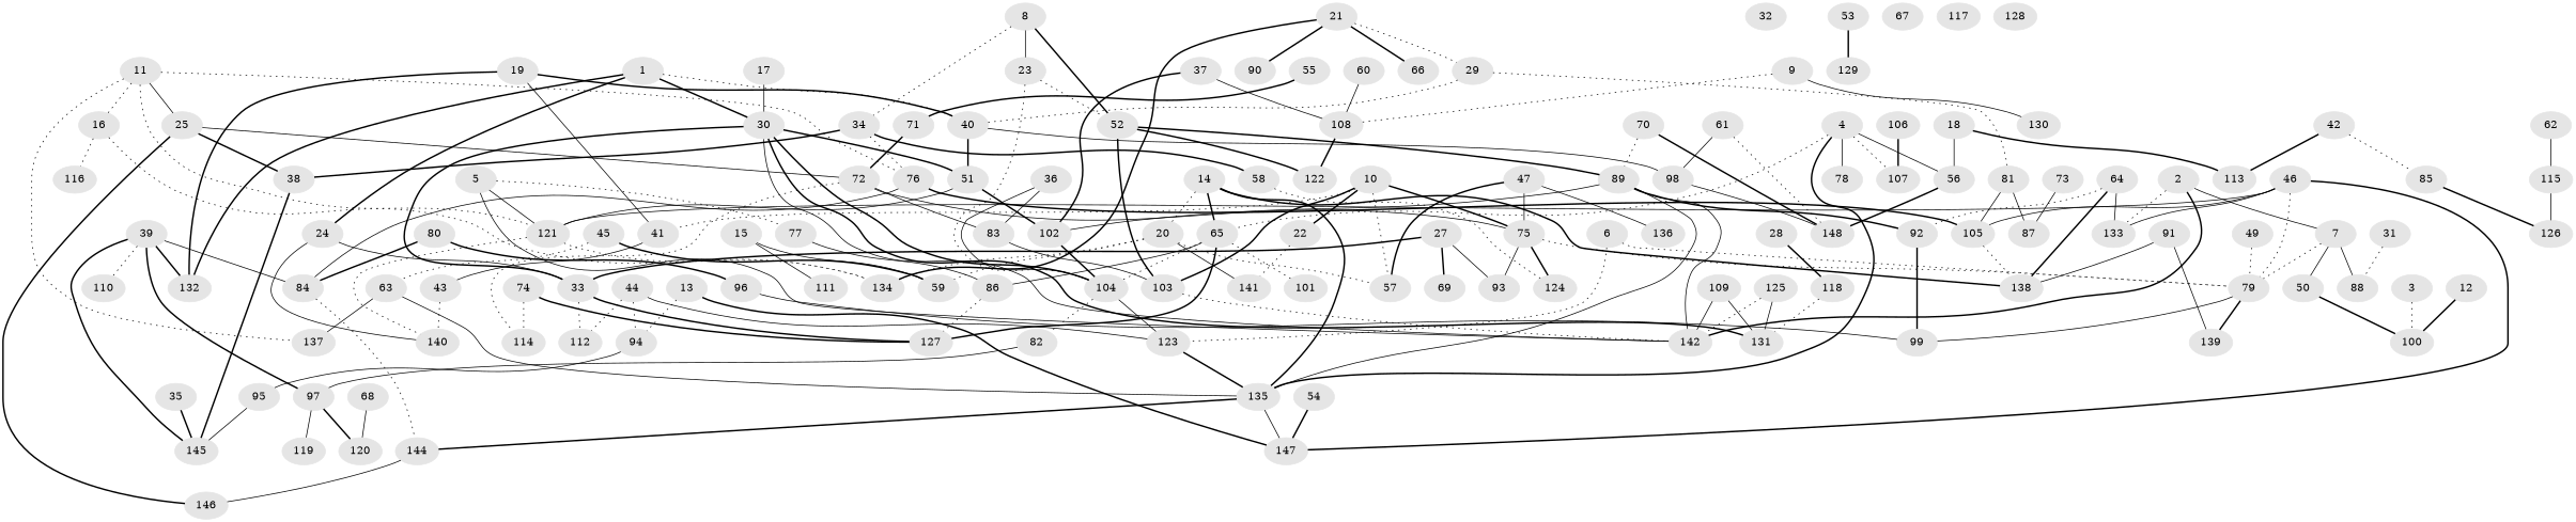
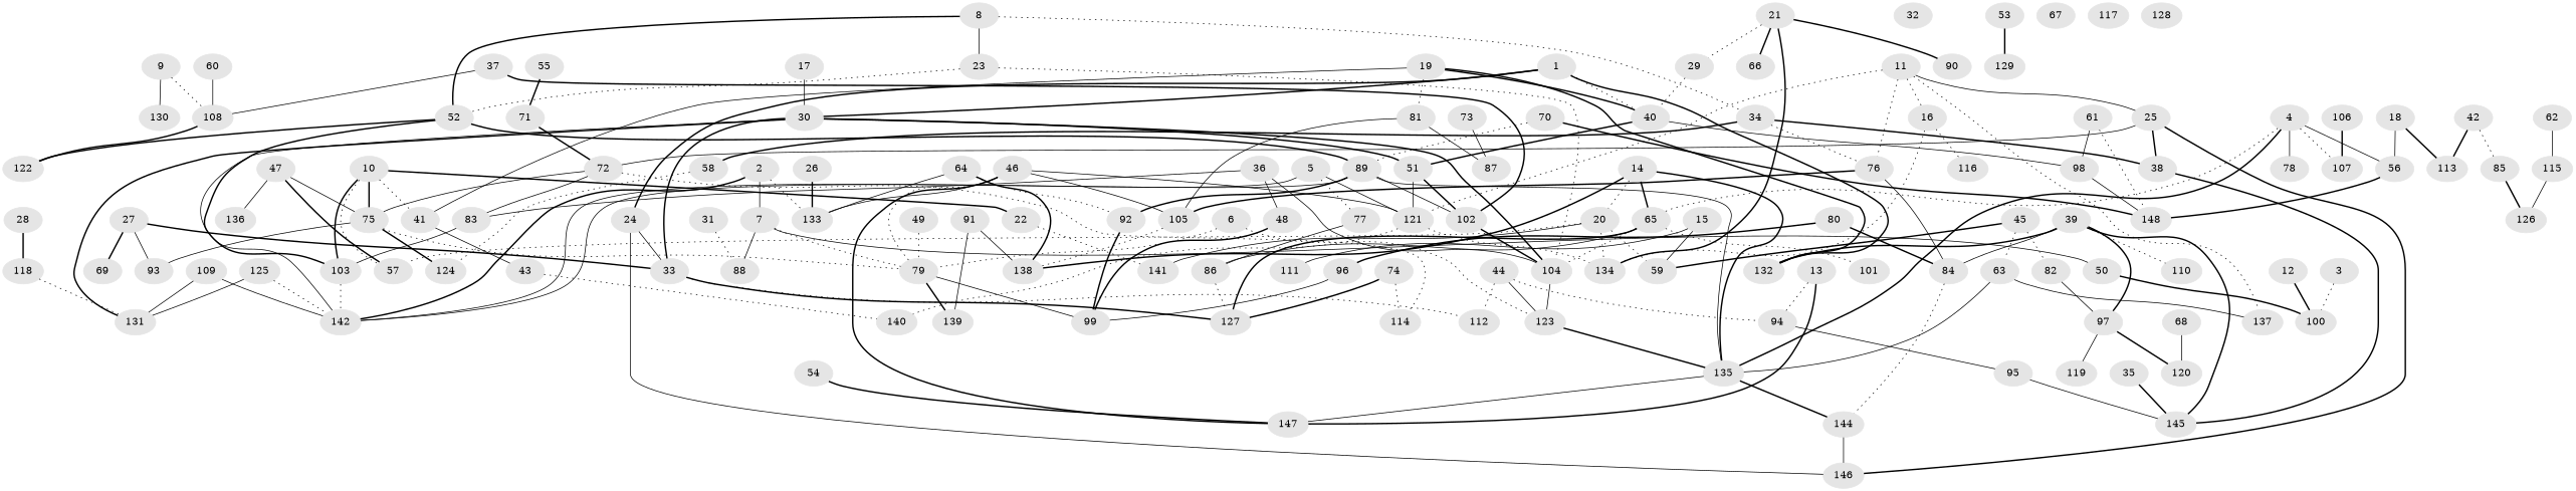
  graph {
    node [color=gray90 style=filled]
    edge [style=bold]
    1
    24
    30
    40
    132
    33
    146
    142
    104
    51
    131
    98
    2
    7
    133
    79
    50
    88
    3
    100
    4
    56
    65
    78
    107
    135
    148
    127
    86
    101
    147
    144
    5
    77
    121
    134
    140
    6
    123
    99
    139
    8
    23
    34
    52
    76
    38
    58
    103
    89
    122
    9
    108
    130
    10
    22
    41
    57
    75
    141
    43
    93
    124
    11
    16
    25
    137
    116
    72
    84
    105
    12
    13
    94
    95
    14
    20
    138
    59
    15
    111
    17
    18
    113
    19
    21
    29
    66
    90
    81
    112
    145
    83
    114
+   26
    27
    69
    28
    118
    87
    102
    31
    32
    35
    36
+   48
    37
    39
    97
    110
    120
    119
    42
    85
    126
    44
    45
    63
    82
    46
    47
    136
    49
    92
    53
    129
    54
    55
    71
    60
    61
    62
    115
    64
    67
    68
    70
    73
    74
    80
    96
    91
    106
    109
    117
    125
    128
    1 -- 24
    1 -- 30
    1 -- 40 [style=dotted]
    1 -- 132
    24 -- 33 [style=solid]
-   24 -- 140 [style=solid]
+   24 -- 146 [style=solid]
    30 -- 33
    30 -- 142 [style=solid]
    30 -- 104
    30 -- 51
    30 -- 131
    40 -- 51
    40 -- 98 [style=solid]
    33 -- 127
    33 -- 112 [style=dotted]
    104 -- 123 [style=solid]
    51 -- 121 [style=solid]
    51 -- 102
    98 -- 148 [style=solid]
    2 -- 142
    2 -- 7 [style=solid]
    2 -- 133 [style=dotted]
    7 -- 79 [style=dotted]
    7 -- 50 [style=solid]
    7 -- 88 [style=solid]
    79 -- 99 [style=solid]
    79 -- 139
    50 -- 100
    3 -- 100 [style=dotted]
    4 -- 56 [style=solid]
    4 -- 65 [style=dotted]
    4 -- 78 [style=solid]
    4 -- 107 [style=dotted]
    4 -- 135
    56 -- 148
    65 -- 104 [style=dotted]
    65 -- 127
    65 -- 86 [style=solid]
    65 -- 101 [style=dotted]
    135 -- 147 [style=solid]
    135 -- 144
    86 -- 127 [style=dotted]
    144 -- 146 [style=solid]
    5 -- 142 [style=solid]
    5 -- 77 [style=dotted]
    5 -- 121 [style=solid]
    77 -- 86 [style=solid]
    121 -- 134 [style=dotted]
    121 -- 140 [style=dotted]
    6 -- 79 [style=dotted]
    6 -- 123 [style=dotted]
    123 -- 135
    8 -- 23 [style=solid]
    8 -- 34 [style=dotted]
    8 -- 52
    23 -- 104 [style=dotted]
    23 -- 52 [style=dotted]
    34 -- 76 [style=dotted]
    34 -- 38
    34 -- 58
    52 -- 103
    52 -- 89
    52 -- 122
    76 -- 84 [style=solid]
    76 -- 105
    38 -- 145
    58 -- 124 [style=dotted]
    103 -- 142 [style=dotted]
    89 -- 142 [style=solid]
    89 -- 135 [style=solid]
    89 -- 102 [style=solid]
    89 -- 92
    9 -- 108 [style=dotted]
    9 -- 130 [style=solid]
    108 -- 122
    10 -- 103
    10 -- 22
    10 -- 41 [style=dotted]
    10 -- 57 [style=dotted]
    10 -- 75
    22 -- 141 [style=dotted]
    41 -- 43 [style=solid]
    75 -- 79 [style=dotted]
    75 -- 93 [style=solid]
    75 -- 124
    43 -- 140 [style=dotted]
    11 -- 121 [style=dotted]
    11 -- 76 [style=dotted]
    11 -- 16 [style=dotted]
    11 -- 25 [style=solid]
    11 -- 137 [style=dotted]
    16 -- 134 [style=dotted]
    16 -- 116 [style=dotted]
    25 -- 146
    25 -- 38
    25 -- 72 [style=solid]
    72 -- 75 [style=solid]
    72 -- 83 [style=solid]
    72 -- 114 [style=dotted]
    84 -- 144 [style=dotted]
    105 -- 138 [style=dotted]
    12 -- 100
    13 -- 147
    13 -- 94 [style=dotted]
    94 -- 95 [style=solid]
    95 -- 145 [style=solid]
    14 -- 65
    14 -- 135
    14 -- 20 [style=dotted]
    14 -- 138
    20 -- 134 [style=dotted]
    20 -- 57 [style=dotted]
    20 -- 141 [style=solid]
    20 -- 59 [style=dotted]
    15 -- 59 [style=solid]
    15 -- 111 [style=solid]
    17 -- 30 [style=solid]
    18 -- 56 [style=solid]
    18 -- 113
    19 -- 40
    19 -- 132
    19 -- 41 [style=solid]
    21 -- 134
    21 -- 29 [style=dotted]
    21 -- 66
    21 -- 90
    29 -- 40 [style=dotted]
-   29 -- 81 [style=dotted]
+   19 -- 81 [style=dotted]
    81 -- 105 [style=solid]
    81 -- 87 [style=solid]
    83 -- 103 [style=solid]
+   26 -- 133
    27 -- 33
    27 -- 93 [style=solid]
    27 -- 69
    28 -- 118
    118 -- 131 [style=dotted]
    102 -- 104
    31 -- 88 [style=dotted]
    35 -- 145
    36 -- 104 [style=solid]
    36 -- 83 [style=solid]
+   36 -- 48 [style=solid]
+   48 -- 99
    37 -- 108 [style=solid]
    37 -- 102
    39 -- 132
    39 -- 84 [style=solid]
    39 -- 145
    39 -- 97
    39 -- 110 [style=dotted]
    97 -- 120
    97 -- 119 [style=solid]
    42 -- 113
    42 -- 85 [style=dotted]
    85 -- 126
    44 -- 123 [style=solid]
    44 -- 94 [style=dotted]
    44 -- 112 [style=dotted]
    45 -- 59
    45 -- 63 [style=dotted]
-   104 -- 82 [style=dotted]
+   45 -- 82 [style=dotted]
    63 -- 135 [style=solid]
    63 -- 137 [style=solid]
    82 -- 97 [style=solid]
    46 -- 133 [style=solid]
    46 -- 79 [style=dotted]
    46 -- 147
    46 -- 121 [style=solid]
    46 -- 105 [style=solid]
    47 -- 57
    47 -- 75 [style=solid]
    47 -- 136 [style=solid]
    49 -- 79 [style=dotted]
    92 -- 99
    53 -- 129
    54 -- 147
    55 -- 71
    71 -- 72
    60 -- 108 [style=solid]
    61 -- 98 [style=solid]
    61 -- 148 [style=dotted]
    62 -- 115 [style=solid]
    115 -- 126 [style=solid]
    64 -- 133 [style=solid]
    64 -- 138
    64 -- 92 [style=dotted]
    68 -- 120 [style=solid]
    70 -- 148
    70 -- 89 [style=dotted]
    73 -- 87 [style=solid]
    74 -- 127
    74 -- 114 [style=dotted]
    80 -- 84
    80 -- 96
    96 -- 99 [style=solid]
    91 -- 139 [style=solid]
    91 -- 138 [style=solid]
    106 -- 107
    109 -- 142 [style=solid]
    109 -- 131 [style=solid]
    125 -- 142 [style=dotted]
    125 -- 131 [style=solid]
  }
